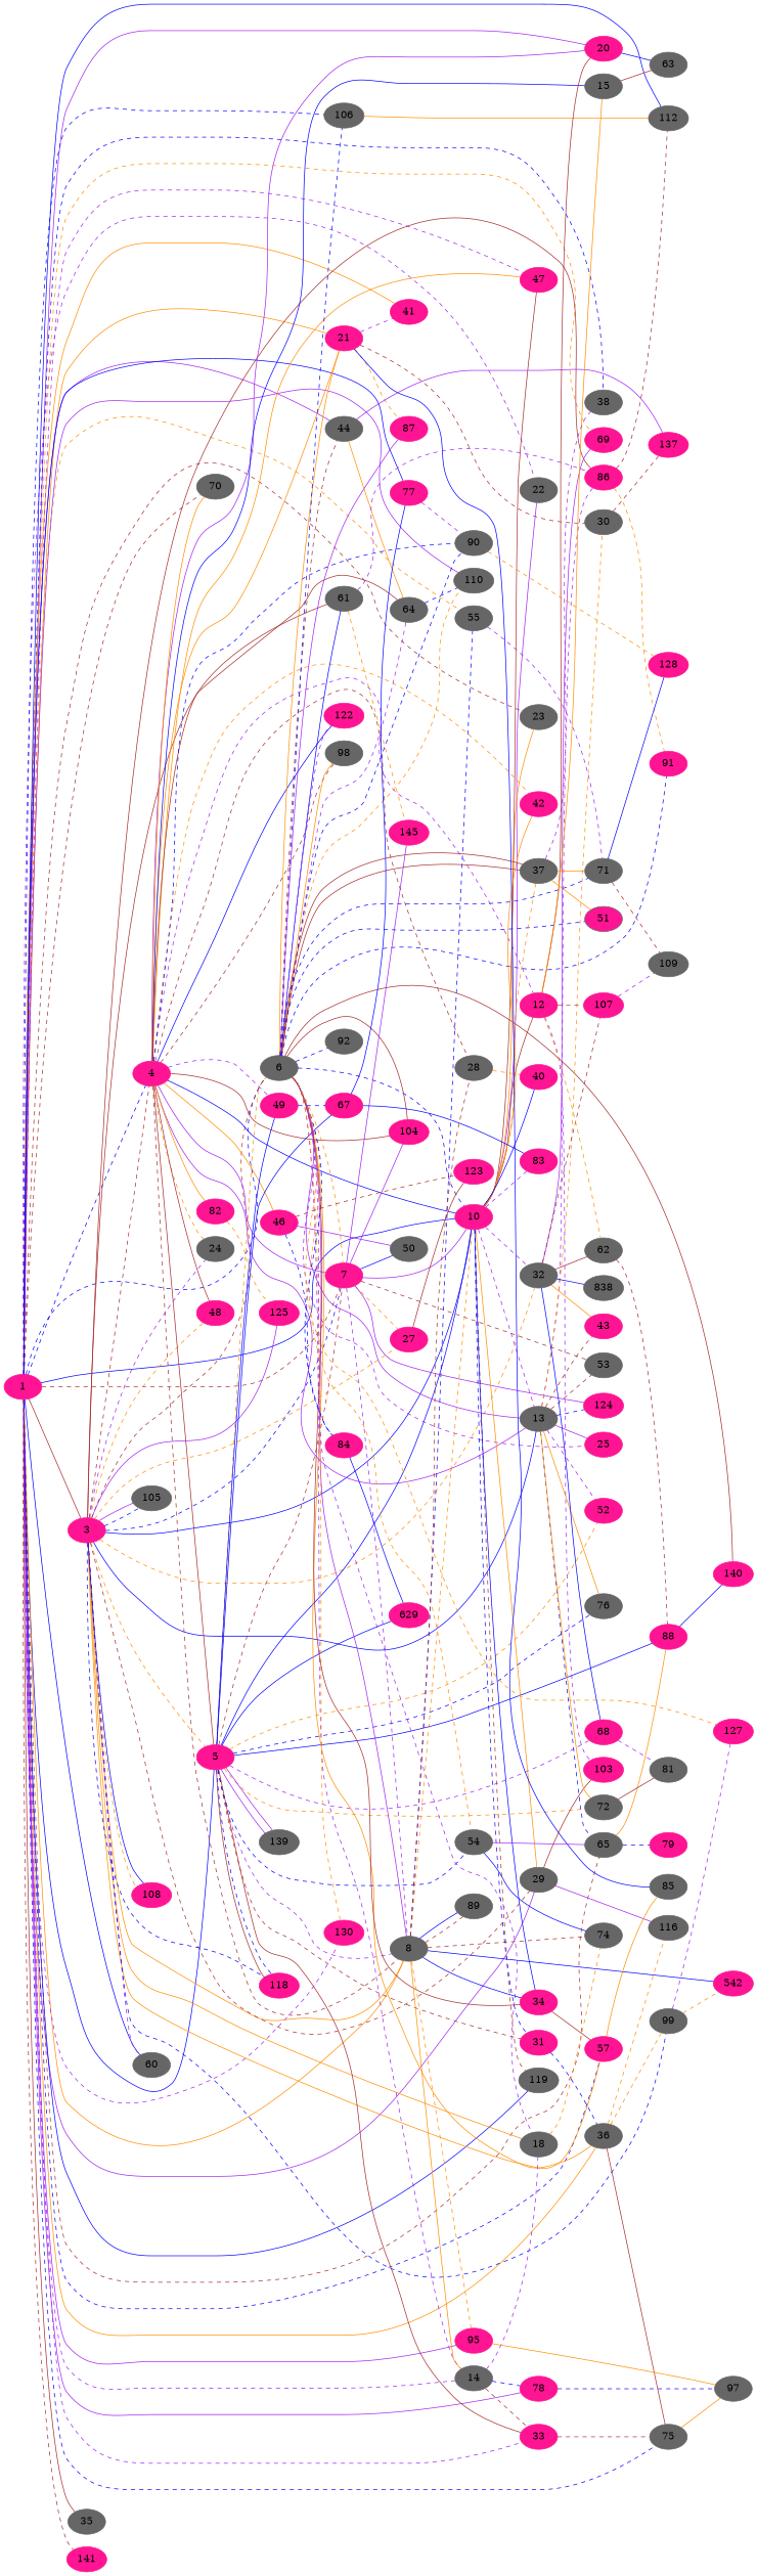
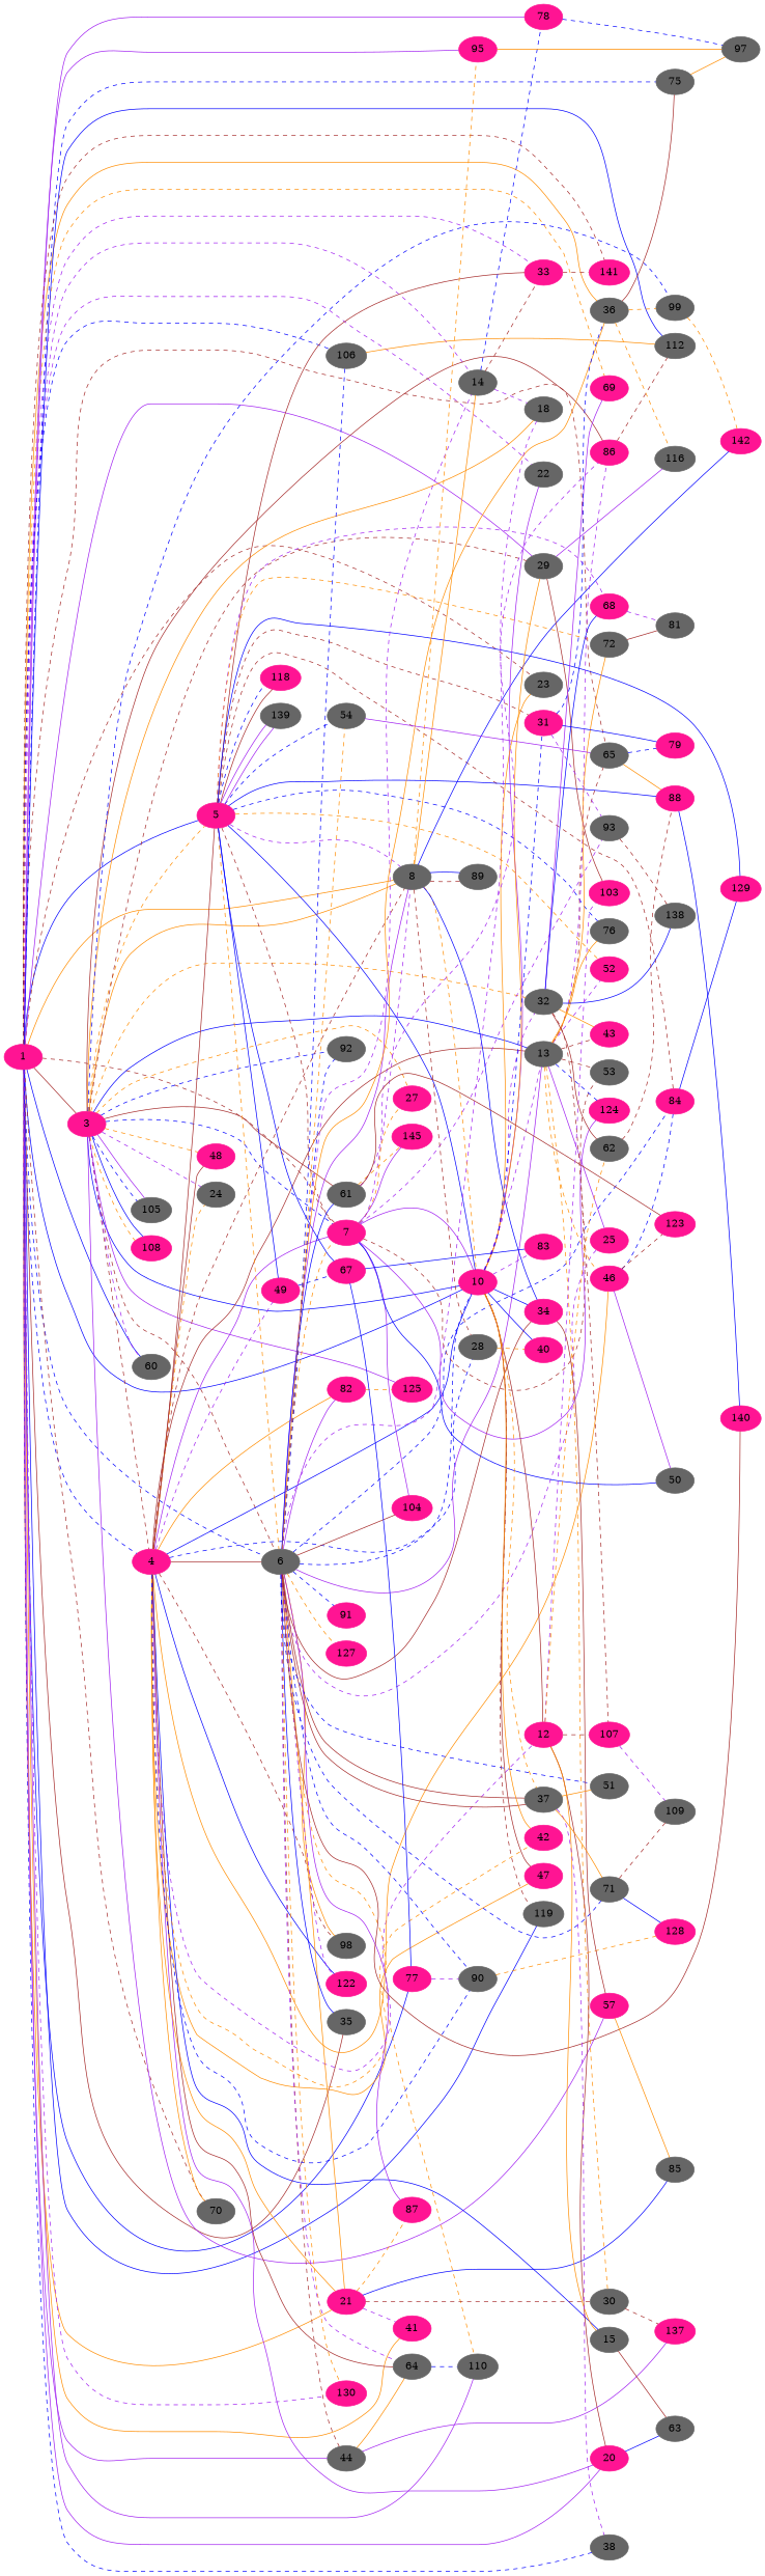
  graph {
    rankdir=LR
    node [color=deeppink style=filled]
    edge [color=blue style=dashed]
    1 [super="+2"]
    3 [super="+94"]
    4 [super="+16"]
    5 [super="+39"]
    6 [color=gray40 super="+9"]
    7 [super="+11"]
    8 [color=gray40 super="+131"]
    10 [super="+19"]
    14 [color=gray40 super="+80"]
    20 [super="+26"]
    21 [super="+101"]
    22 [color=gray40]
    23 [color=gray40]
    29 [color=gray40 super="+100"]
    33 [super="+58"]
    35 [color=gray40]
    36 [color=gray40]
    38 [color=gray40]
    41
    44 [color=gray40 super="+73"]
    47 [super="+136"]
-   55 [color=gray40]
    57
    60 [color=gray40]
    65 [color=gray40 super="+113"]
    69
    70 [color=gray40]
    75 [color=gray40 super="+132"]
    77
    78
    95 [super="+126"]
    106 [color=gray40 super="+135"]
    110 [color=gray40 super="+115"]
    112 [color=gray40]
    119 [color=gray40]
    130
    141
    13 [color=gray40 super="+17"]
    18 [color=gray40 super="+59"]
    24 [color=gray40]
    27
    32 [color=gray40 super="+56"]
    48
    61 [color=gray40 super="+121"]
    86
    92 [color=gray40]
    99 [color=gray40]
    105 [color=gray40]
    108
    125
    12
    15 [color=gray40]
    28 [color=gray40]
    42
    46 [super="+117"]
    49
    64 [color=gray40]
    82
    90 [color=gray40 super="+96"]
    98 [color=gray40]
    122
    31 [super="+45"]
    52
    54 [color=gray40 super="+114"]
    67
    68
    72 [color=gray40]
    76 [color=gray40]
    84
    88 [super="+120"]
    118
-   129 [label=629]
+   129
    139 [color=gray40]
    25
    34
    37 [color=gray40 super="+102"]
-   51 [color=gray40 fillcolor=deeppink]
+   51 [color=gray40]
    71 [color=gray40 super="+133"]
    87
    91
    104
    127
    140
    50 [color=gray40]
    53 [color=gray40]
+   93 [color=gray40]
    124
    n88 [label=145]
-   74 [color=gray40 super="+134"]
    89 [color=gray40]
-   142 [label=542]
+   142
    40
    83
    63 [color=gray40]
    30 [color=gray40]
    85 [color=gray40]
    103
    116 [color=gray40]
    137
    79
    97 [color=gray40 super="+111"]
    43
    62 [color=gray40]
    107
-   138 [color=gray40 label=838]
+   138 [color=gray40]
    123
    128
    81 [color=gray40]
    109 [color=gray40]
    1 -- 3 [color=brown style=solid weight=2]
    1 -- 4 [weight=2]
    1 -- 5 [style=solid weight=2]
    1 -- 6 [weight=4]
    1 -- 7 [color=brown weight=2]
    1 -- 8 [color=darkorange style=solid weight=2]
    1 -- 10 [style=solid weight=2]
    1 -- 14 [color=purple]
    1 -- 20 [color=purple style=solid]
    1 -- 21 [color=darkorange style=solid]
    1 -- 22 [color=purple]
    1 -- 23 [color=brown]
    1 -- 29 [color=purple style=solid]
    1 -- 33 [color=purple]
    1 -- 35 [color=brown style=solid]
    1 -- 36 [color=darkorange style=solid]
    1 -- 38
    1 -- 41 [color=darkorange style=solid]
    1 -- 44 [color=purple style=solid]
-   1 -- 47 [color=purple]
-   1 -- 55 [color=darkorange]
-   1 -- 57
    1 -- 60 [style=solid]
    1 -- 65 [color=brown]
    1 -- 69 [color=darkorange]
    1 -- 70 [color=brown]
    1 -- 75 [weight=2]
    1 -- 77 [style=solid]
    1 -- 78 [color=purple style=solid]
    1 -- 95 [color=purple style=solid weight=2]
    1 -- 106
    1 -- 110 [color=purple style=solid]
    1 -- 112 [style=solid]
    1 -- 119 [style=solid]
    1 -- 130 [color=purple]
    1 -- 141 [color=brown]
    3 -- 4 [color=brown]
    3 -- 5 [color=darkorange]
    3 -- 6 [color=brown weight=2]
    3 -- 7 [weight=2]
    3 -- 8 [color=darkorange style=solid]
    3 -- 10 [style=solid]
    3 -- 29 [color=brown]
-   3 -- 57 [color=darkorange style=solid]
+   3 -- 57 [color=purple style=solid]
    3 -- 60 [color=purple]
    3 -- 13 [style=solid]
    3 -- 18 [color=darkorange style=solid]
    3 -- 24 [color=purple]
    3 -- 27 [color=darkorange]
    3 -- 32 [color=darkorange weight=2]
    3 -- 48 [color=darkorange]
    3 -- 61 [color=brown style=solid]
    3 -- 86 [color=brown style=solid]
-   3 -- 118
+   3 -- 92
    3 -- 99
    3 -- 105
    3 -- 105 [color=purple style=solid]
    3 -- 108 [color=darkorange]
    3 -- 108 [style=solid]
    3 -- 125 [color=purple style=solid]
    4 -- 5 [color=brown style=solid]
-   4 -- 104 [color=brown style=solid weight=2]
+   4 -- 6 [color=brown style=solid weight=2]
    4 -- 7 [color=purple style=solid]
    4 -- 8 [color=brown]
    4 -- 10 [style=solid]
    4 -- 20 [color=purple style=solid]
    4 -- 21 [color=darkorange style=solid]
    4 -- 47 [color=darkorange style=solid]
    4 -- 70 [color=darkorange style=solid]
-   4 -- 13 [color=purple style=solid]
+   4 -- 13 [color=brown style=solid]
    4 -- 24 [color=darkorange]
    4 -- 48 [color=brown style=solid]
    4 -- 12 [color=purple]
    4 -- 15 [style=solid]
-   4 -- 28 [color=brown]
+   4 -- 28
    4 -- 42 [color=darkorange]
    4 -- 46 [color=darkorange style=solid]
    4 -- 49 [color=purple]
    4 -- 64 [color=brown style=solid]
    4 -- 82 [color=darkorange style=solid]
    4 -- 90
    4 -- 98 [color=brown]
    4 -- 122 [style=solid]
    5 -- 6 [color=darkorange weight=2]
    5 -- 7 [color=brown weight=2]
    5 -- 8 [color=purple]
    5 -- 10 [style=solid]
    5 -- 33 [color=brown style=solid]
    5 -- 49 [style=solid]
    5 -- 31 [color=brown]
    5 -- 52 [color=darkorange]
    5 -- 54
    5 -- 67 [style=solid]
    5 -- 68 [color=purple]
    5 -- 72 [color=darkorange]
    5 -- 76
+   5 -- 84 [color=brown]
    5 -- 88 [style=solid]
    5 -- 118 [color=brown style=solid]
    5 -- 118
    5 -- 129 [style=solid]
    5 -- 139 [color=purple style=solid]
    5 -- 139 [color=purple style=solid]
    6 -- 7 [color=darkorange weight=2]
    6 -- 8 [color=purple style=solid weight=2]
    6 -- 10 [weight=2]
    6 -- 14 [color=purple]
    6 -- 21 [color=darkorange style=solid]
+   6 -- 35 [style=solid]
    6 -- 36 [color=darkorange style=solid]
    6 -- 44 [color=brown]
    6 -- 106
    6 -- 110 [color=darkorange]
    6 -- 130 [color=darkorange]
    6 -- 13 [color=purple style=solid]
    6 -- 18 [color=purple]
    6 -- 61 [style=solid]
    6 -- 92
    6 -- 64 [color=purple]
+   6 -- 82 [color=purple style=solid]
    6 -- 90
    6 -- 98 [color=darkorange style=solid]
    6 -- 122 [color=purple]
    6 -- 54 [color=darkorange]
    6 -- 84
    6 -- 25 [color=purple]
    6 -- 34 [color=brown style=solid]
    6 -- 37 [color=brown style=solid]
    6 -- 37 [color=brown style=solid]
    6 -- 51
    6 -- 71
    6 -- 87 [color=purple style=solid]
    6 -- 91
    6 -- 104 [color=brown style=solid]
    6 -- 127 [color=darkorange]
    6 -- 140 [color=brown style=solid]
    7 -- 8 [color=purple]
    7 -- 10 [color=purple style=solid]
    7 -- 27 [color=darkorange]
    7 -- 104 [color=purple style=solid]
    7 -- 50 [style=solid]
    7 -- 53 [color=brown]
+   7 -- 93 [color=purple]
    7 -- 124 [color=purple style=solid]
    7 -- n88 [color=purple style=solid]
    8 -- 10 [color=darkorange]
    8 -- 14 [color=darkorange style=solid]
-   8 -- 55
    8 -- 95 [color=darkorange]
    8 -- 28 [color=brown]
    8 -- 34 [style=solid]
-   8 -- 74 [color=brown]
    8 -- 89 [color=brown]
    8 -- 89 [style=solid]
    8 -- 142 [style=solid]
    10 -- 22 [color=purple style=solid]
    10 -- 23 [color=darkorange style=solid]
    10 -- 29 [color=darkorange style=solid]
    10 -- 47 [color=brown style=solid]
    10 -- 119 [color=brown]
    10 -- 13 [color=purple]
    10 -- 32 [color=purple]
    10 -- 12 [color=brown style=solid]
    10 -- 42 [color=darkorange style=solid]
    10 -- 31
    10 -- 34 [style=solid]
    10 -- 37 [color=darkorange]
    10 -- 40 [style=solid]
    10 -- 83 [color=purple]
    14 -- 33 [color=brown]
    14 -- 78
    14 -- 18 [color=purple]
    20 -- 63 [style=solid]
    21 -- 41 [color=purple]
    21 -- 87 [color=darkorange]
    21 -- 30 [color=brown]
    21 -- 85 [style=solid]
    29 -- 103 [color=brown style=solid]
    29 -- 116 [color=purple style=solid]
-   33 -- 75 [color=brown]
+   33 -- 141 [color=brown]
    36 -- 75 [color=brown style=solid]
    36 -- 99 [color=darkorange]
    36 -- 116 [color=darkorange]
    44 -- 64 [color=darkorange style=solid]
    44 -- 137 [color=purple style=solid]
-   55 -- 71 [color=purple]
    57 -- 85 [color=darkorange style=solid]
    65 -- 88 [color=darkorange style=solid]
    65 -- 79
    75 -- 97 [color=darkorange style=solid]
    77 -- 90 [color=purple]
    78 -- 97
    95 -- 97 [color=darkorange style=solid]
    106 -- 112 [color=darkorange style=solid]
-   13 -- 65
+   13 -- 65 [color=brown]
    13 -- 86 [color=purple]
+   13 -- 46 [color=darkorange]
    13 -- 52 [color=purple]
    13 -- 72 [color=darkorange style=solid]
    13 -- 76 [color=darkorange style=solid]
    13 -- 25 [color=purple style=solid]
    13 -- 53 [color=brown]
    13 -- 124
    13 -- 30 [color=darkorange]
    13 -- 43 [color=brown]
-   18 -- 74 [color=darkorange]
    32 -- 69 [color=purple style=solid]
    32 -- 68 [style=solid]
    32 -- 43 [color=darkorange style=solid]
    32 -- 62 [color=brown style=solid]
    32 -- 107 [color=brown]
    32 -- 138 [style=solid]
    61 -- 86 [color=purple]
    61 -- n88 [color=darkorange]
-   27 -- 123 [color=brown style=solid]
+   61 -- 123 [color=brown style=solid]
    86 -- 112 [color=brown]
-   86 -- 91 [color=darkorange]
-   99 -- 127 [color=purple]
    99 -- 142 [color=darkorange]
    12 -- 20 [color=brown style=solid]
    12 -- 15 [color=darkorange style=solid]
    12 -- 103 [color=purple]
    12 -- 62 [color=darkorange]
    12 -- 107 [color=brown]
    15 -- 63 [color=brown style=solid]
    28 -- 40 [color=darkorange]
    46 -- 84
    46 -- 50 [color=purple style=solid]
    46 -- 123 [color=brown]
    49 -- 67
    64 -- 110
    82 -- 125 [color=darkorange]
    90 -- 128 [color=darkorange]
    31 -- 36
+   31 -- 93 [color=purple]
+   31 -- 79 [style=solid]
    54 -- 65 [color=purple style=solid]
-   54 -- 74 [style=solid]
    67 -- 77 [style=solid]
    67 -- 83 [style=solid]
    68 -- 81 [color=purple]
    72 -- 81 [color=brown style=solid]
    84 -- 129 [style=solid]
    88 -- 140 [style=solid]
    34 -- 57 [color=brown style=solid]
    37 -- 38 [color=purple]
    37 -- 51 [color=darkorange style=solid]
    37 -- 71 [color=darkorange style=solid]
    71 -- 128 [style=solid]
    71 -- 109 [color=brown]
+   93 -- 138 [color=brown]
    30 -- 137 [color=brown]
    62 -- 88 [color=brown]
    107 -- 109 [color=purple]
  }
